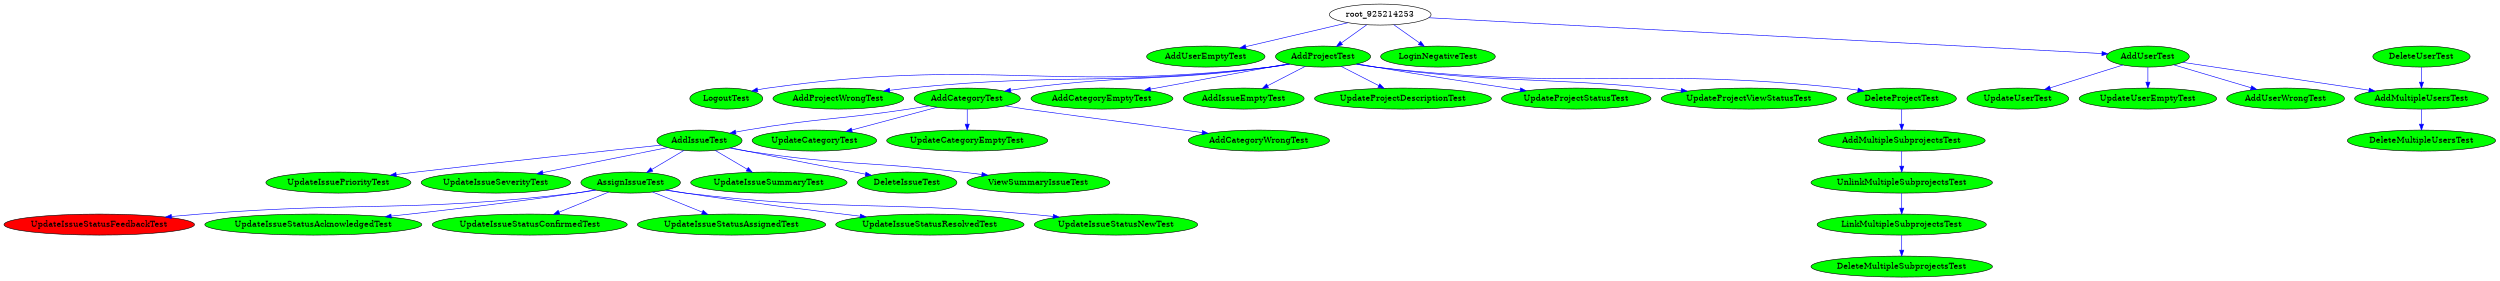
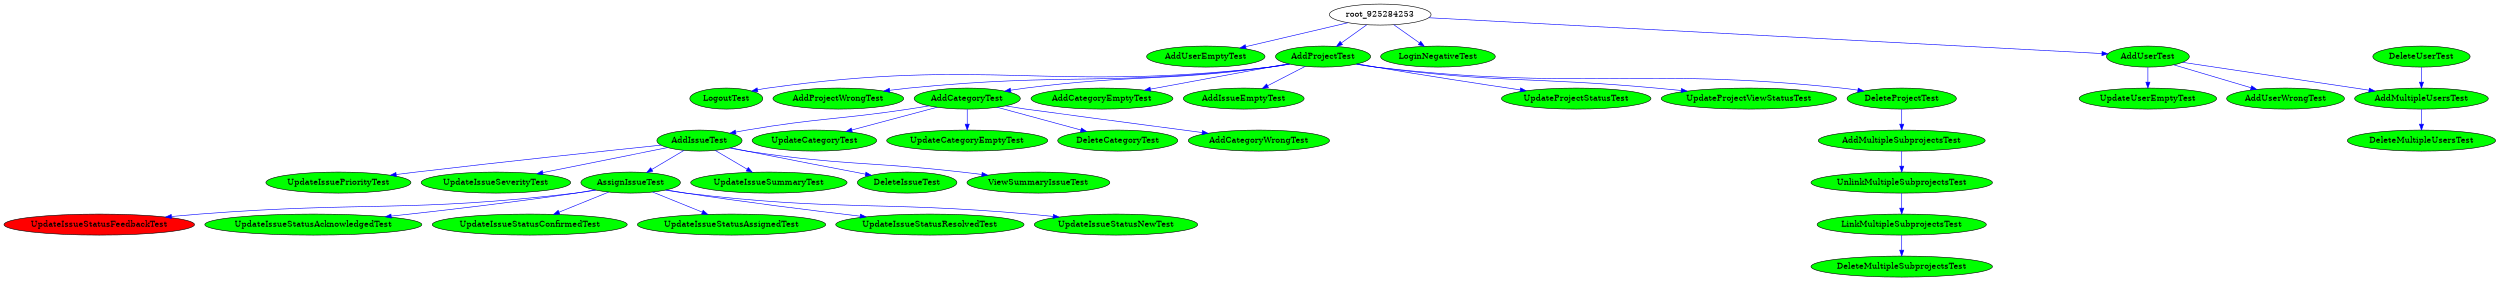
  strict digraph {
    node [fillcolor=green fontcolor=black style=filled]
    edge [color=blue]
-   root_925284253 [color=black label=root_925214253 fillcolor="" fontcolor="" style=""]
+   root_925284253 [color=black fillcolor="" fontcolor="" style=""]
    n2 [label=AddUserTest]
    n3 [label=AddUserEmptyTest]
    n4 [label=AddProjectTest]
    n5 [label=LoginNegativeTest]
    n6 [label=AddUserWrongTest]
-   n7 [label=UpdateUserTest]
    n8 [label=UpdateUserEmptyTest]
    n9 [label=AddMultipleUsersTest]
    n10 [label=LogoutTest]
    n11 [label=AddProjectWrongTest]
    n12 [label=AddCategoryTest]
    n13 [label=AddCategoryEmptyTest]
    n14 [label=AddIssueEmptyTest]
-   n15 [label=UpdateProjectDescriptionTest]
    n16 [label=UpdateProjectStatusTest]
    n17 [label=UpdateProjectViewStatusTest]
    n18 [label=DeleteProjectTest]
    n19 [label=DeleteUserTest]
    n20 [label=AddCategoryWrongTest]
    n21 [label=AddIssueTest]
    n22 [label=UpdateCategoryTest]
    n23 [label=UpdateCategoryEmptyTest]
+   n24 [label=DeleteCategoryTest]
    n25 [label=AddMultipleSubprojectsTest]
    n26 [label=DeleteMultipleUsersTest]
    n27 [label=ViewSummaryIssueTest]
    n28 [label=UpdateIssuePriorityTest]
    n29 [label=UpdateIssueSeverityTest]
    n30 [label=AssignIssueTest]
    n31 [label=UpdateIssueSummaryTest]
    n32 [label=DeleteIssueTest]
    n33 [label=UnlinkMultipleSubprojectsTest]
    n34 [label=UpdateIssueStatusNewTest]
    n35 [fillcolor=red label=UpdateIssueStatusFeedbackTest]
    n36 [label=UpdateIssueStatusAcknowledgedTest]
    n37 [label=UpdateIssueStatusConfirmedTest]
    n38 [label=UpdateIssueStatusAssignedTest]
    n39 [label=UpdateIssueStatusResolvedTest]
    n40 [label=LinkMultipleSubprojectsTest]
    n41 [label=DeleteMultipleSubprojectsTest]
    root_925284253 -> n2
    root_925284253 -> n3
    root_925284253 -> n4
    root_925284253 -> n5
    n2 -> n6
-   n2 -> n7
    n2 -> n8
    n2 -> n9
    n4 -> n10
    n4 -> n11
    n4 -> n12
    n4 -> n13
    n4 -> n14
-   n4 -> n15
    n4 -> n16
    n4 -> n17
    n4 -> n18
    n9 -> n26
    n12 -> n20
    n12 -> n21
    n12 -> n22
    n12 -> n23
+   n12 -> n24
    n18 -> n25
    n19 -> n9
    n21 -> n27
    n21 -> n28
    n21 -> n29
    n21 -> n30
    n21 -> n31
    n21 -> n32
    n25 -> n33
    n30 -> n34
    n30 -> n35
    n30 -> n36
    n30 -> n37
    n30 -> n38
    n30 -> n39
    n33 -> n40
    n40 -> n41
  }
